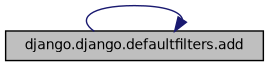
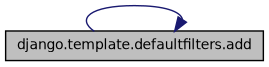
  digraph {
    rankdir=LR
-   n1 [color=black fillcolor=grey75 fontcolor=black fontname=Helvetica fontsize=10 height=0.2 label="django.django.defaultfilters.add" shape=record style=filled width=0.4]
+   n1 [color=black fillcolor=grey75 fontcolor=black fontname=Helvetica fontsize=10 height=0.2 label="django.template.defaultfilters.add" shape=record style=filled width=0.4]
    n1 -> n1 [color=midnightblue fontname=Helvetica fontsize=10 labelfontname=Helvetica labelfontsize=10 style=solid]
  }
